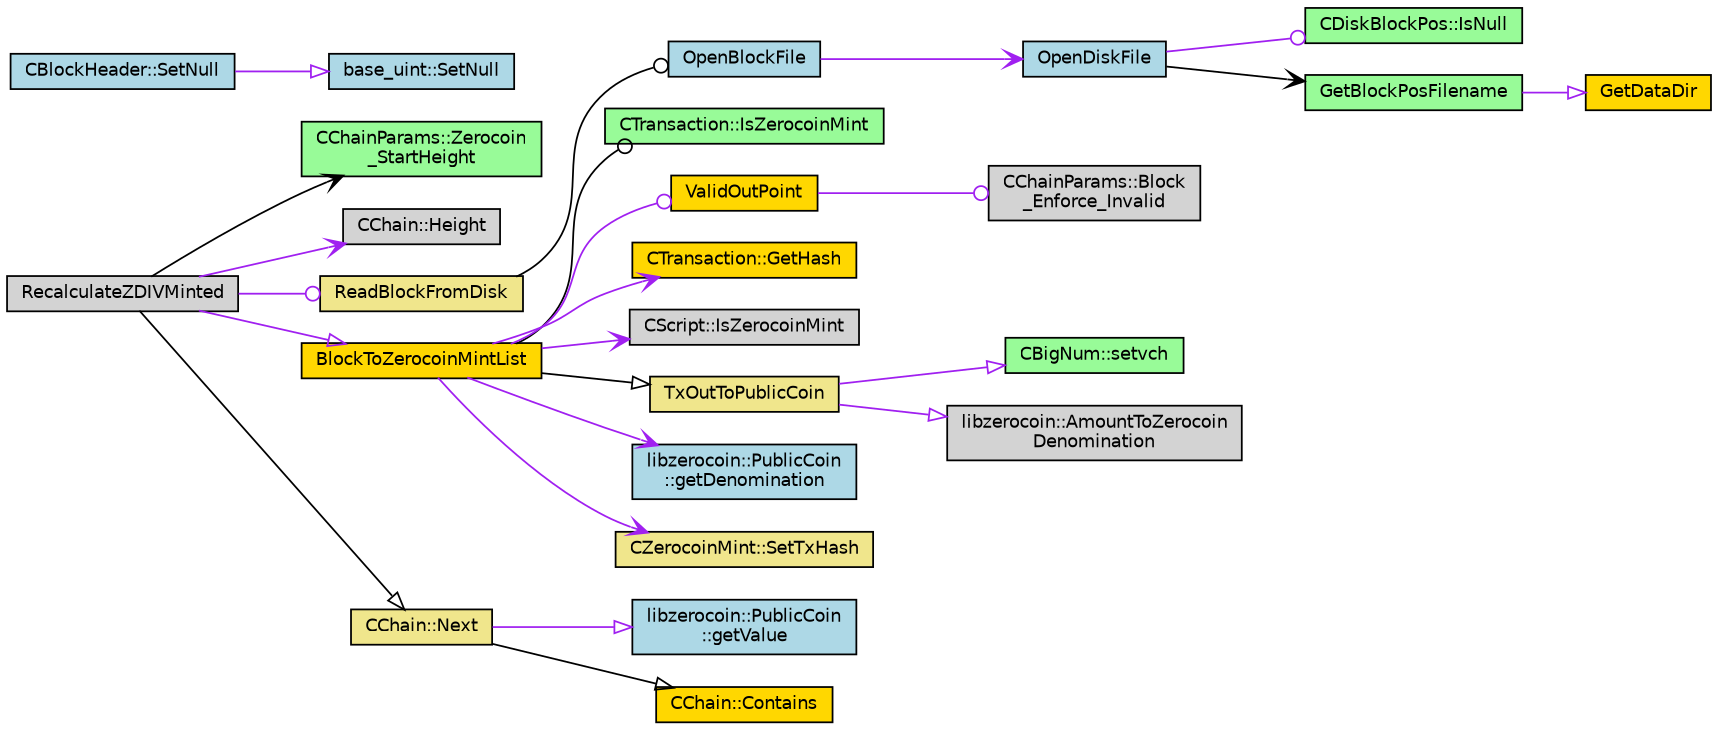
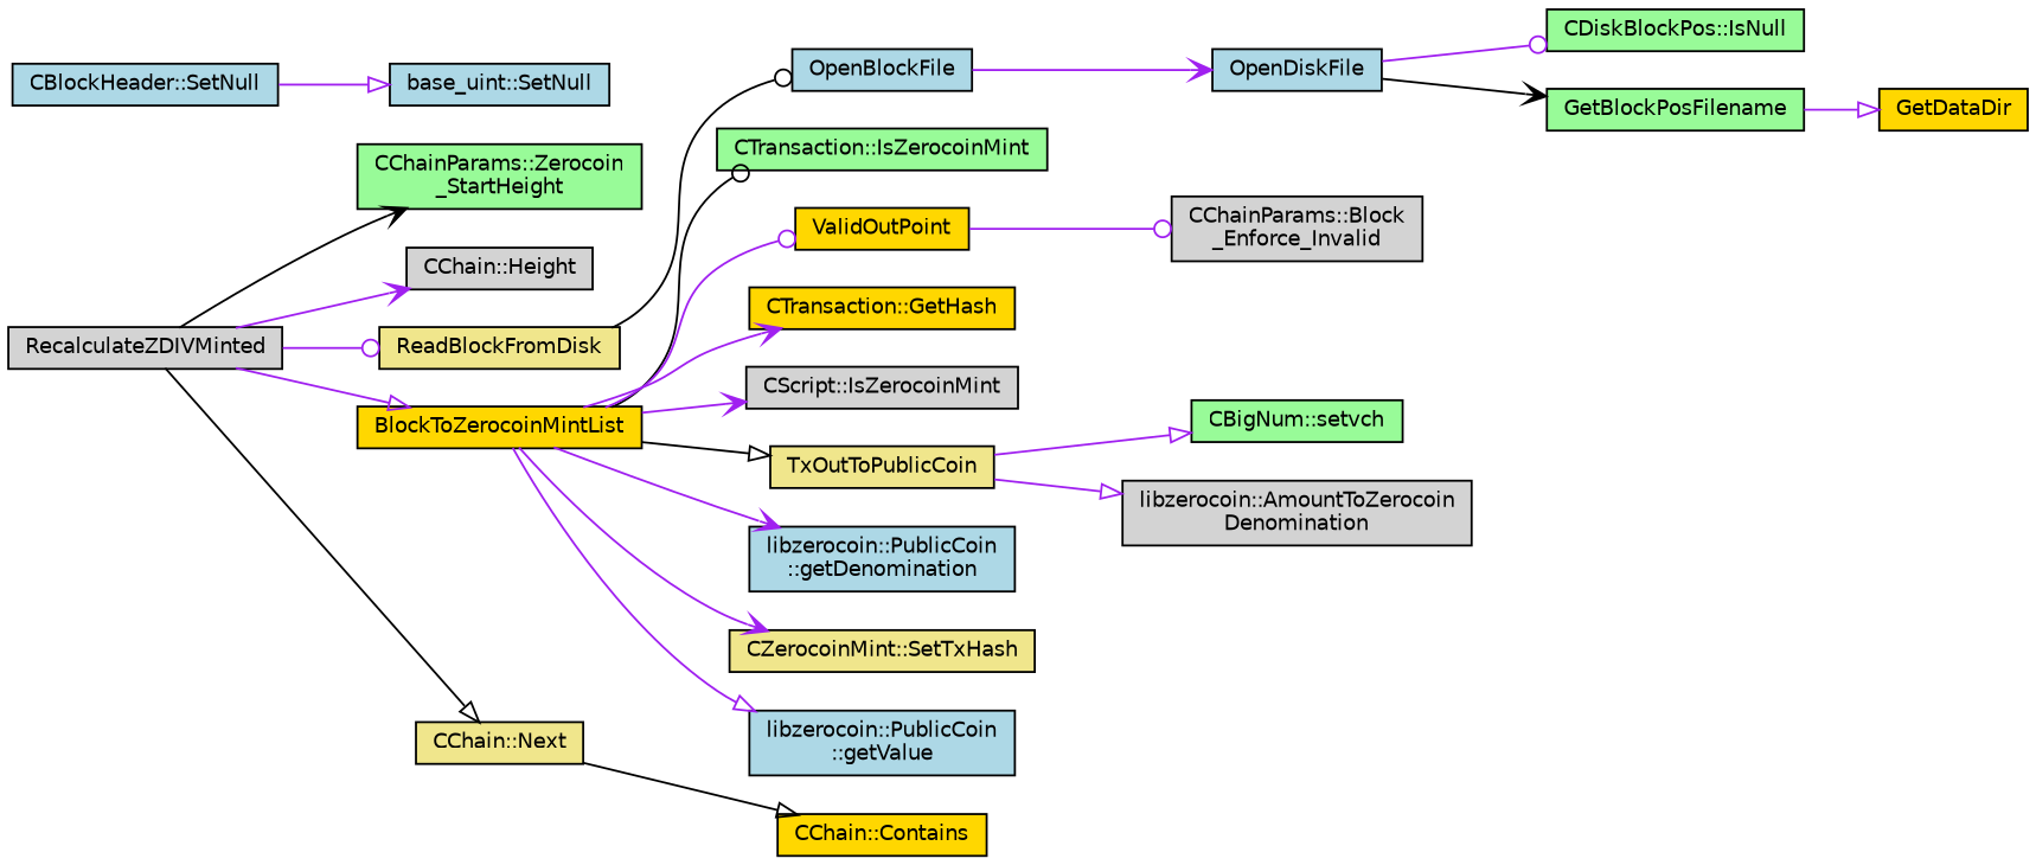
  digraph {
    rankdir=LR
    node [color=black fillcolor=lightblue fontname=Helvetica fontsize=10 shape=record style=filled]
    edge [arrowhead=onormal color=purple fontname=Helvetica fontsize=10 labelfontname=Helvetica labelfontsize=10 style=solid]
    n1 [fillcolor=lightgrey fontcolor=black height=0.2 label=RecalculateZDIVMinted width=0.4]
    n2 [fillcolor=palegreen height=0.2 label="CChainParams::Zerocoin\l_StartHeight" width=0.4]
    n3 [fillcolor=lightgrey height=0.2 label="CChain::Height" width=0.4]
    n4 [fillcolor=khaki height=0.2 label=ReadBlockFromDisk width=0.4]
    n5 [fillcolor=gold height=0.2 label=BlockToZerocoinMintList width=0.4]
    n6 [fillcolor=khaki height=0.2 label="CChain::Next" width=0.4]
    n7 [height=0.2 label=OpenBlockFile width=0.4]
    n8 [fillcolor=palegreen height=0.2 label="CTransaction::IsZerocoinMint" width=0.4]
    n9 [fillcolor=gold height=0.2 label=ValidOutPoint width=0.4]
    n10 [fillcolor=gold height=0.2 label="CTransaction::GetHash" width=0.4]
    n11 [fillcolor=lightgrey height=0.2 label="CScript::IsZerocoinMint" width=0.4]
    n12 [fillcolor=khaki height=0.2 label=TxOutToPublicCoin width=0.4]
    n13 [height=0.2 label="libzerocoin::PublicCoin\l::getDenomination" width=0.4]
    n14 [height=0.2 label="libzerocoin::PublicCoin\l::getValue" width=0.4]
    n15 [fillcolor=khaki height=0.2 label="CZerocoinMint::SetTxHash" width=0.4]
    n16 [fillcolor=gold height=0.2 label="CChain::Contains" width=0.4]
    n17 [height=0.2 label=OpenDiskFile width=0.4]
    n18 [height=0.2 label="CBlockHeader::SetNull" width=0.4]
    n19 [height=0.2 label="base_uint::SetNull" width=0.4]
    n20 [fillcolor=palegreen height=0.2 label="CDiskBlockPos::IsNull" width=0.4]
    n21 [fillcolor=palegreen height=0.2 label=GetBlockPosFilename width=0.4]
    n22 [fillcolor=gold height=0.2 label=GetDataDir width=0.4]
    n23 [fillcolor=lightgrey height=0.2 label="CChainParams::Block\l_Enforce_Invalid" width=0.4]
    n24 [fillcolor=palegreen height=0.2 label="CBigNum::setvch" width=0.4]
    n25 [fillcolor=lightgrey height=0.2 label="libzerocoin::AmountToZerocoin\lDenomination" width=0.4]
    n1 -> n2 [arrowhead=vee color=black]
    n1 -> n3 [arrowhead=vee]
    n1 -> n4 [arrowhead=odot]
    n1 -> n5
    n1 -> n6 [color=black]
    n4 -> n7 [arrowhead=odot color=black]
    n5 -> n8 [arrowhead=odot color=black]
    n5 -> n9 [arrowhead=odot]
    n5 -> n10 [arrowhead=vee]
    n5 -> n11 [arrowhead=vee]
    n5 -> n12 [color=black]
    n5 -> n13 [arrowhead=vee]
-   n6 -> n14
+   n5 -> n14
    n5 -> n15 [arrowhead=vee]
    n6 -> n16 [color=black]
    n7 -> n17 [arrowhead=vee]
    n9 -> n23 [arrowhead=odot]
    n12 -> n24
    n12 -> n25
    n17 -> n20 [arrowhead=odot]
    n17 -> n21 [arrowhead=vee color=black]
    n18 -> n19
    n21 -> n22
  }
